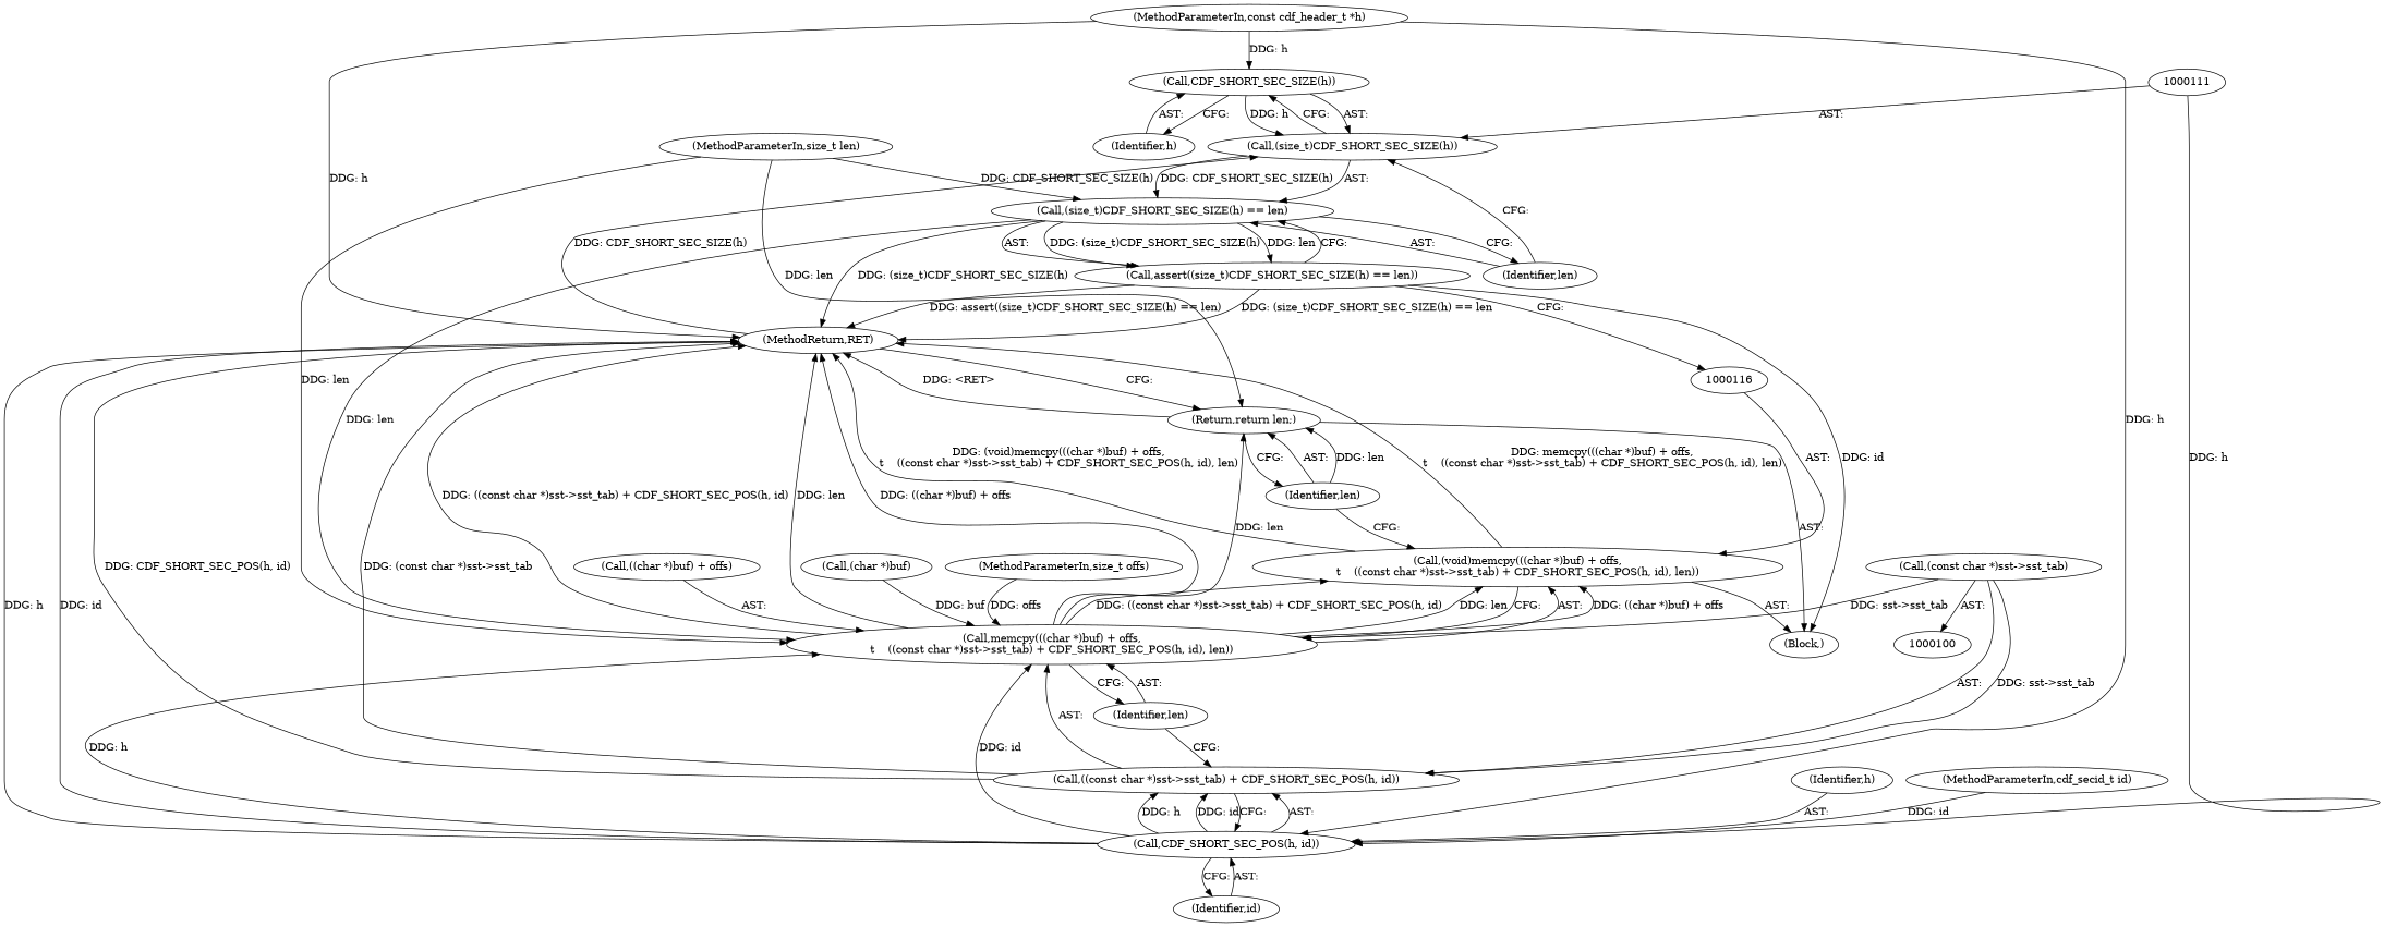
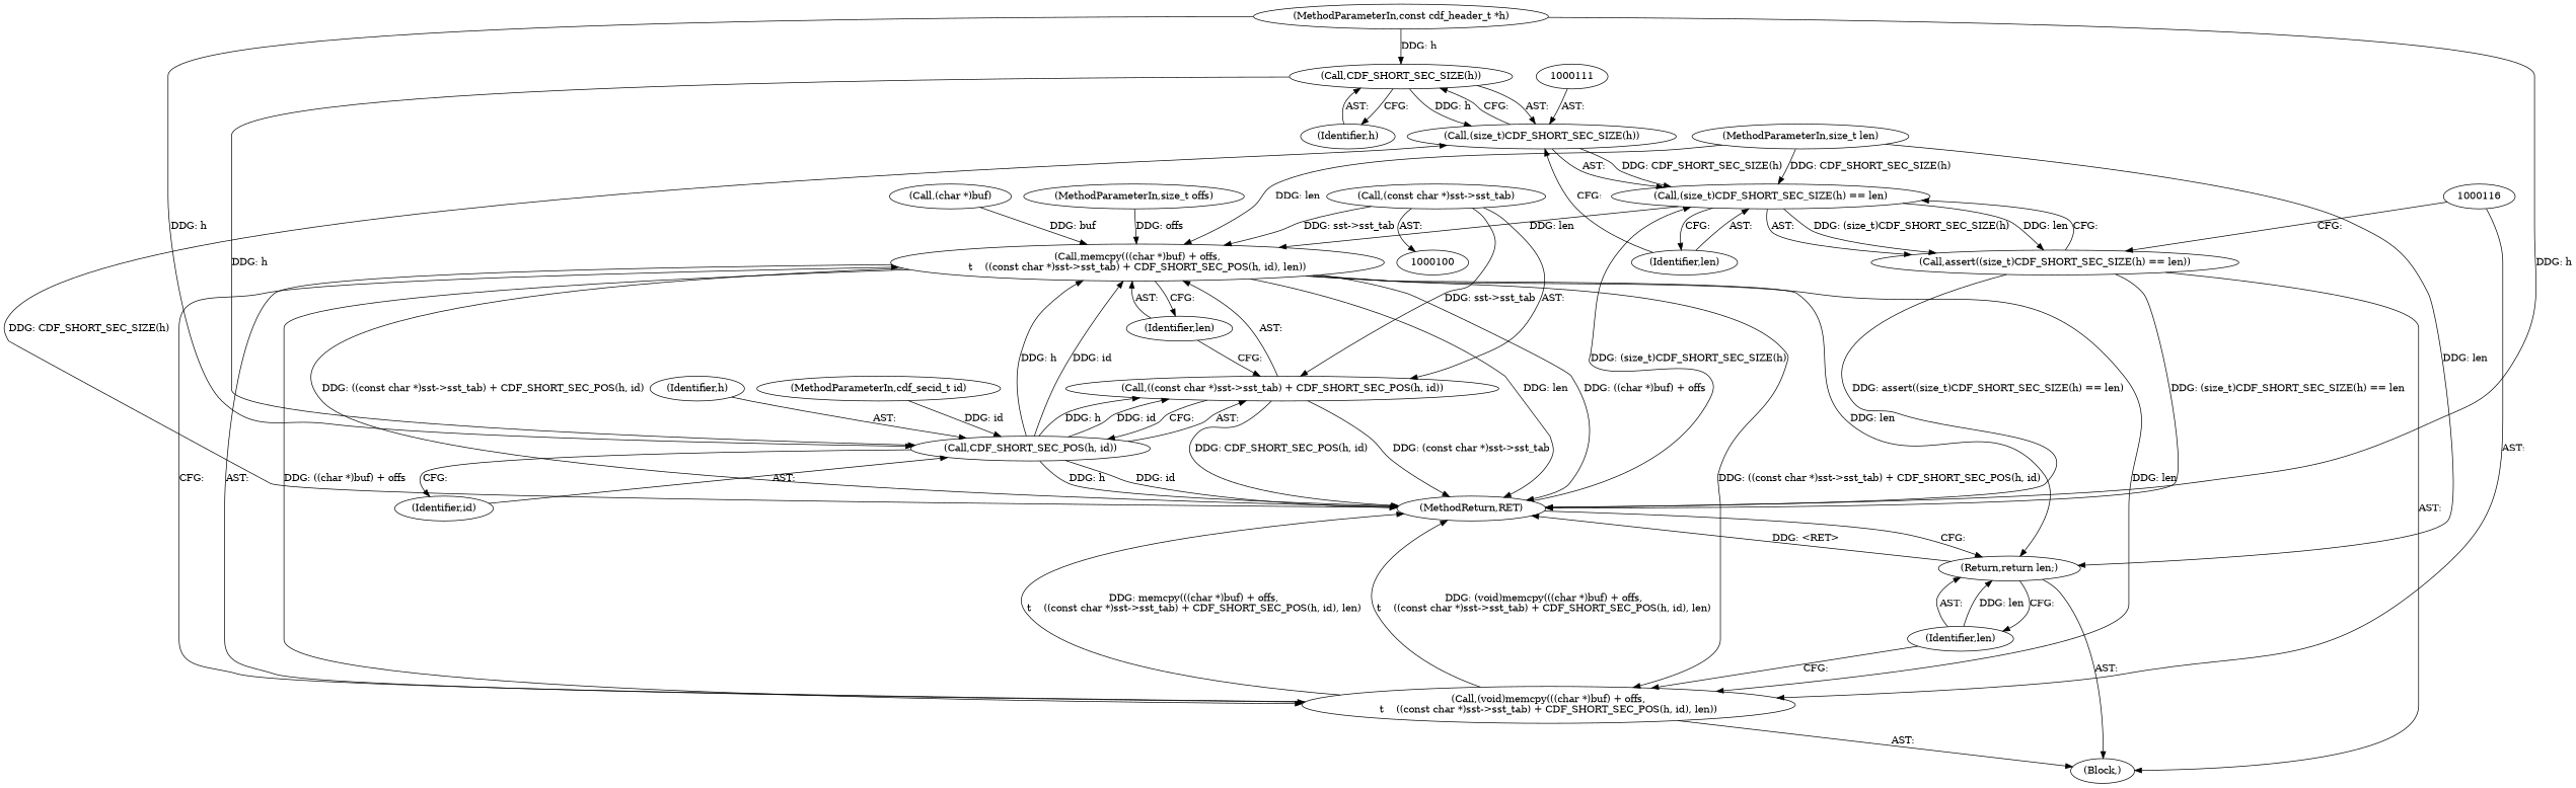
  digraph {
    n1 [label="(Call,CDF_SHORT_SEC_SIZE(h))"]
    n2 [label="(Call,(size_t)CDF_SHORT_SEC_SIZE(h))"]
    n3 [label="(Call,CDF_SHORT_SEC_POS(h, id))"]
    n4 [label="(Identifier,h)"]
    n5 [label="(Call,(size_t)CDF_SHORT_SEC_SIZE(h) == len)"]
    n6 [label="(MethodReturn,RET)"]
    n7 [label="(Call,memcpy(((char *)buf) + offs,\n\t    ((const char *)sst->sst_tab) + CDF_SHORT_SEC_POS(h, id), len))"]
    n8 [label="(Call,((const char *)sst->sst_tab) + CDF_SHORT_SEC_POS(h, id))"]
    n9 [label="(Identifier,id)"]
    n10 [label="(MethodParameterIn,const cdf_header_t *h)"]
    n11 [label="(Return,return len;)"]
    n12 [label="(Call,assert((size_t)CDF_SHORT_SEC_SIZE(h) == len))"]
    n13 [label="(Identifier,len)"]
    n14 [label="(Block,)"]
    n15 [label="(Call,(void)memcpy(((char *)buf) + offs,\n\t    ((const char *)sst->sst_tab) + CDF_SHORT_SEC_POS(h, id), len))"]
    n16 [label="(Identifier,len)"]
    n17 [label="(Identifier,len)"]
-   n18 [label="(Call,((char *)buf) + offs)"]
    n19 [label="(Call,(char *)buf)"]
    n20 [label="(MethodParameterIn,size_t offs)"]
    n21 [label="(Identifier,h)"]
    n22 [label="(MethodParameterIn,size_t len)"]
    n23 [label="(Call,(const char *)sst->sst_tab)"]
    1000100
    n25 [label="(MethodParameterIn,cdf_secid_t id)"]
    1000111
    1000116
    n1 -> n2 [label="AST: "]
    n1 -> n2 [label="DDG: h"]
-   1000111 -> n3 [label="DDG: h"]
+   n1 -> n3 [label="DDG: h"]
    n1 -> n4 [label="CFG: "]
    n2 -> n1 [label="CFG: "]
    n2 -> n5 [label="AST: "]
    n2 -> n5 [label="DDG: CDF_SHORT_SEC_SIZE(h)"]
    n3 -> n6 [label="DDG: h"]
    n3 -> n6 [label="DDG: id"]
    n3 -> n7 [label="DDG: h"]
    n3 -> n7 [label="DDG: id"]
    n3 -> n8 [label="AST: "]
    n3 -> n8 [label="DDG: h"]
    n3 -> n8 [label="DDG: id"]
    n3 -> n9 [label="CFG: "]
    n4 -> n1 [label="AST: "]
-   n5 -> n6 [label="DDG: (size_t)CDF_SHORT_SEC_SIZE(h)"]
+   n6 -> n5 [label="DDG: (size_t)CDF_SHORT_SEC_SIZE(h)"]
    n5 -> n7 [label="DDG: len"]
    n5 -> n12 [label="AST: "]
    n5 -> n12 [label="DDG: (size_t)CDF_SHORT_SEC_SIZE(h)"]
    n5 -> n12 [label="DDG: len"]
    n5 -> n13 [label="CFG: "]
    n6 -> n2 [label="DDG: CDF_SHORT_SEC_SIZE(h)"]
    n6 -> n11 [label="CFG: "]
    n7 -> n6 [label="DDG: ((char *)buf) + offs"]
    n7 -> n6 [label="DDG: ((const char *)sst->sst_tab) + CDF_SHORT_SEC_POS(h, id)"]
    n7 -> n6 [label="DDG: len"]
    n7 -> n11 [label="DDG: len"]
    n7 -> n15 [label="AST: "]
    n7 -> n15 [label="DDG: ((char *)buf) + offs"]
    n7 -> n15 [label="DDG: ((const char *)sst->sst_tab) + CDF_SHORT_SEC_POS(h, id)"]
    n7 -> n15 [label="DDG: len"]
    n7 -> n16 [label="CFG: "]
    n8 -> n3 [label="CFG: "]
    n8 -> n6 [label="DDG: CDF_SHORT_SEC_POS(h, id)"]
    n8 -> n6 [label="DDG: (const char *)sst->sst_tab"]
    n8 -> n7 [label="AST: "]
    n9 -> n3 [label="AST: "]
    n10 -> n1 [label="DDG: h"]
    n10 -> n3 [label="DDG: h"]
    n10 -> n6 [label="DDG: h"]
    n11 -> n6 [label="DDG: <RET>"]
    n11 -> n14 [label="AST: "]
    n11 -> n17 [label="CFG: "]
    n12 -> n5 [label="CFG: "]
    n12 -> n6 [label="DDG: assert((size_t)CDF_SHORT_SEC_SIZE(h) == len)"]
    n12 -> n6 [label="DDG: (size_t)CDF_SHORT_SEC_SIZE(h) == len"]
-   n12 -> n14 [label="DDG: id"]
+   n12 -> n14 [label="AST: "]
    n13 -> n2 [label="CFG: "]
    n13 -> n5 [label="AST: "]
    n15 -> n6 [label="DDG: memcpy(((char *)buf) + offs,\n\t    ((const char *)sst->sst_tab) + CDF_SHORT_SEC_POS(h, id), len)"]
    n15 -> n6 [label="DDG: (void)memcpy(((char *)buf) + offs,\n\t    ((const char *)sst->sst_tab) + CDF_SHORT_SEC_POS(h, id), len)"]
    n15 -> n7 [label="CFG: "]
    n15 -> n14 [label="AST: "]
    n16 -> n7 [label="AST: "]
    n16 -> n8 [label="CFG: "]
    n17 -> n11 [label="AST: "]
    n17 -> n11 [label="DDG: len"]
    n17 -> n15 [label="CFG: "]
-   n18 -> n7 [label="AST: "]
    n19 -> n7 [label="DDG: buf"]
    n20 -> n7 [label="DDG: offs"]
    n21 -> n3 [label="AST: "]
    n22 -> n5 [label="DDG: CDF_SHORT_SEC_SIZE(h)"]
    n22 -> n7 [label="DDG: len"]
    n22 -> n11 [label="DDG: len"]
    n23 -> n7 [label="DDG: sst->sst_tab"]
    n23 -> n8 [label="AST: "]
    n23 -> n8 [label="DDG: sst->sst_tab"]
    n23 -> 1000100 [label="AST: "]
    n25 -> n3 [label="DDG: id"]
    1000111 -> n2 [label="AST: "]
-   n12 -> 1000116 [label="CFG: "]
+   1000116 -> n12 [label="CFG: "]
    1000116 -> n15 [label="AST: "]
  }
